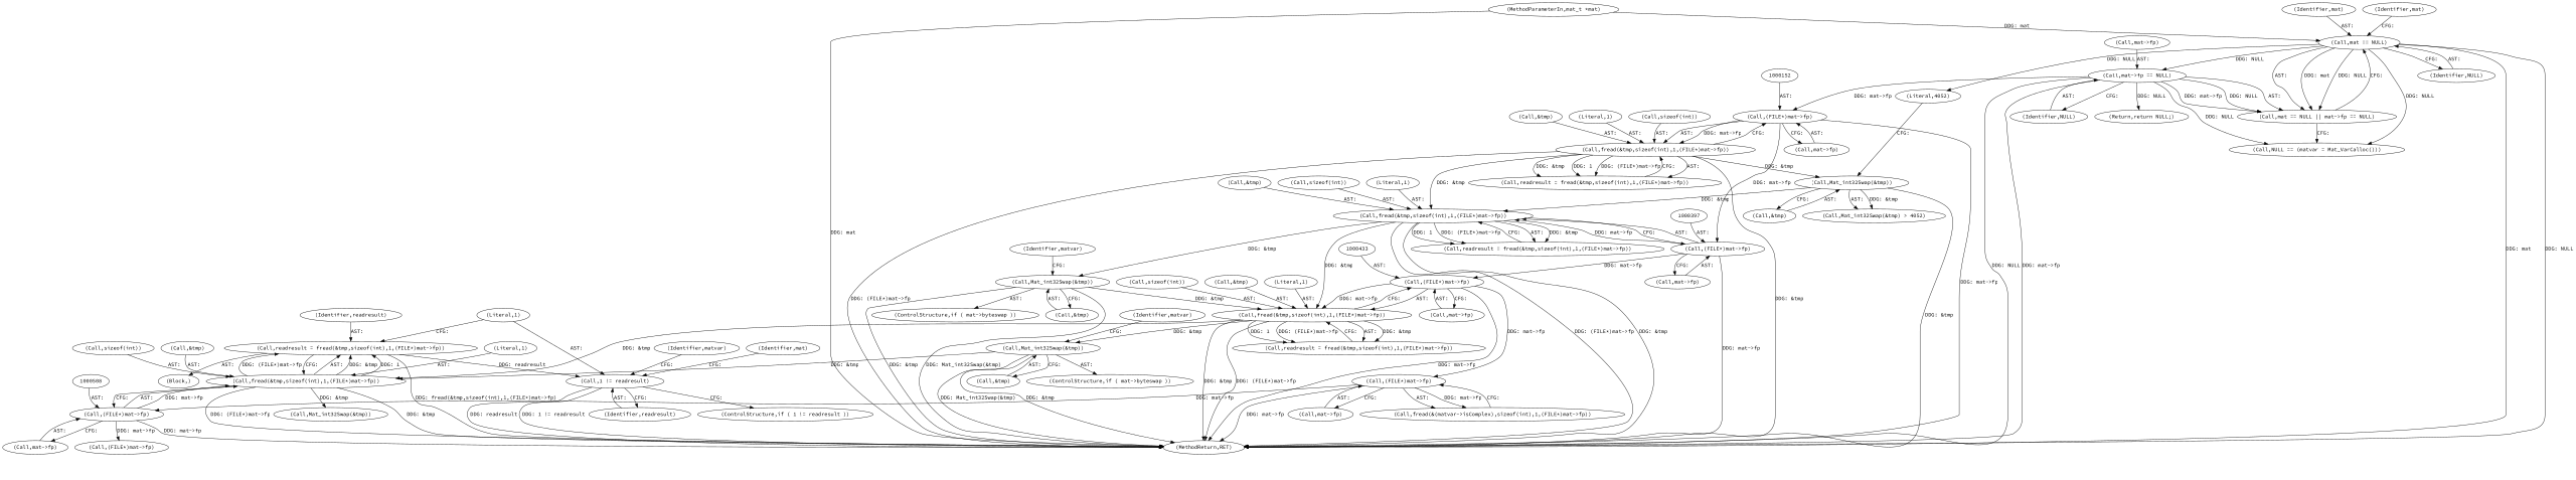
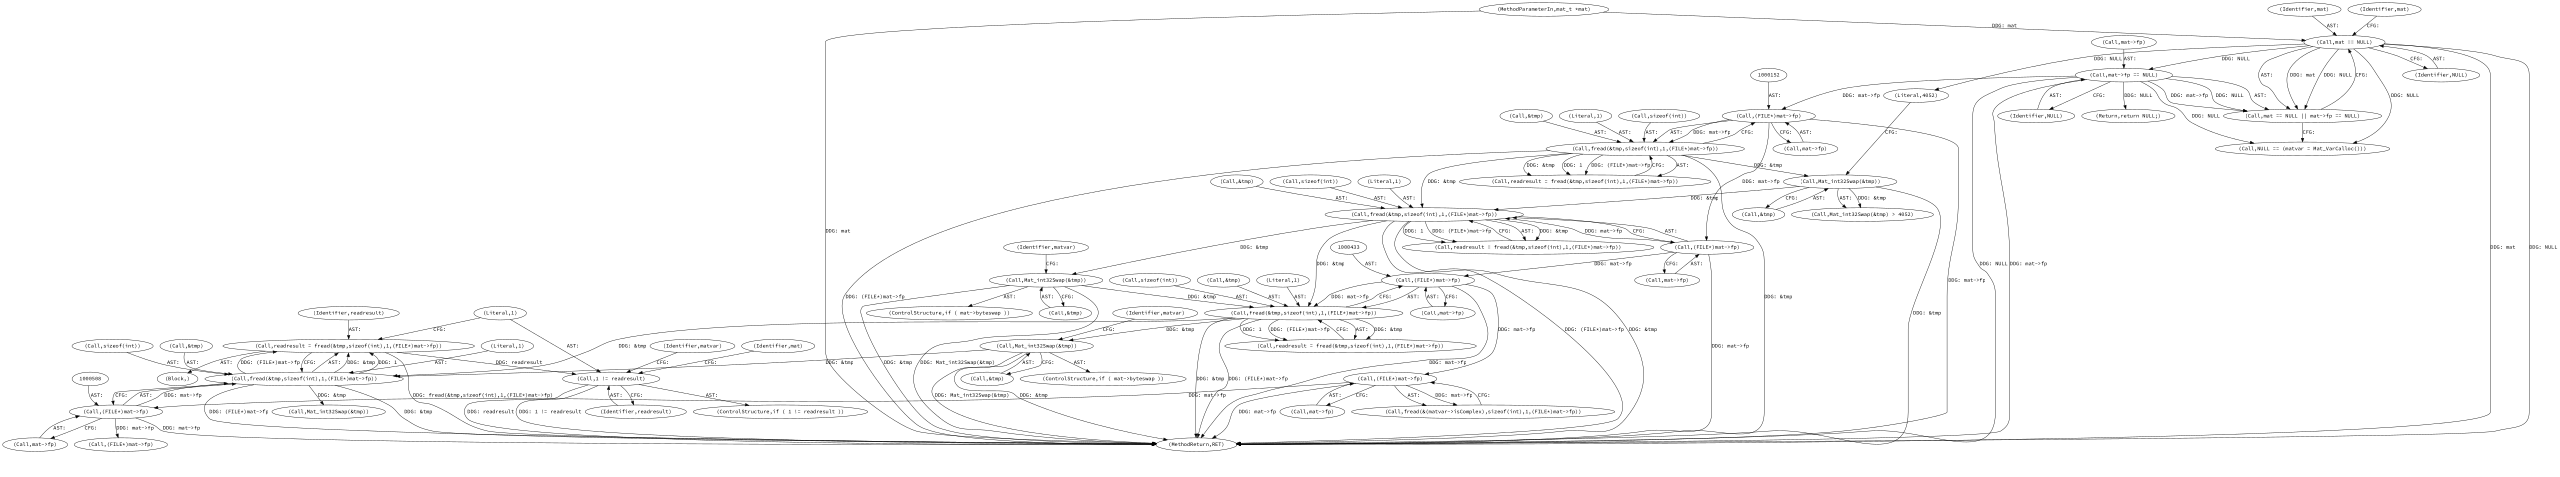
  digraph {
    fontname="Source Code Pro"
    node [fontname="Source Code Pro"]
    edge [fontname="Source Code Pro"]
    n1 [label="(Call,readresult = fread(&tmp,sizeof(int),1,(FILE*)mat->fp))"]
    n2 [label="(Call,fread(&tmp,sizeof(int),1,(FILE*)mat->fp))"]
    n3 [label="(Call,1 != readresult)"]
    n4 [label="(MethodReturn,RET)"]
    n5 [label="(Block,)"]
    n6 [label="(Call,(FILE*)mat->fp)"]
    n7 [label="(Call,Mat_int32Swap(&tmp))"]
    n8 [label="(ControlStructure,if ( 1 != readresult ))"]
    n9 [label="(Identifier,readresult)"]
    n10 [label="(Call,(FILE*)mat->fp)"]
    n11 [label="(Call,mat->fp)"]
    n12 [label="(Call,Mat_int32Swap(&tmp))"]
    n13 [label="(ControlStructure,if ( mat->byteswap ))"]
    n14 [label="(Call,&tmp)"]
    n15 [label="(Call,fread(&tmp,sizeof(int),1,(FILE*)mat->fp))"]
    n16 [label="(Call,(FILE*)mat->fp)"]
    n17 [label="(Call,readresult = fread(&tmp,sizeof(int),1,(FILE*)mat->fp))"]
    n18 [label="(Call,(FILE*)mat->fp)"]
    n19 [label="(Call,mat->fp)"]
    n20 [label="(Call,Mat_int32Swap(&tmp))"]
    n21 [label="(ControlStructure,if ( mat->byteswap ))"]
    n22 [label="(Call,&tmp)"]
    n23 [label="(Call,fread(&tmp,sizeof(int),1,(FILE*)mat->fp))"]
    n24 [label="(Call,(FILE*)mat->fp)"]
    n25 [label="(Call,readresult = fread(&tmp,sizeof(int),1,(FILE*)mat->fp))"]
    n26 [label="(Call,mat->fp)"]
    n27 [label="(Call,Mat_int32Swap(&tmp))"]
    n28 [label="(Call,&tmp)"]
    n29 [label="(Call,Mat_int32Swap(&tmp) > 4052)"]
    n30 [label="(Call,fread(&tmp,sizeof(int),1,(FILE*)mat->fp))"]
    n31 [label="(Call,(FILE*)mat->fp)"]
    n32 [label="(Call,readresult = fread(&tmp,sizeof(int),1,(FILE*)mat->fp))"]
    n33 [label="(Call,mat->fp)"]
    n34 [label="(Call,mat->fp == NULL)"]
    n35 [label="(Identifier,NULL)"]
    n36 [label="(Return,return NULL;)"]
    n37 [label="(Call,mat == NULL || mat->fp == NULL)"]
    n38 [label="(Call,NULL == (matvar = Mat_VarCalloc()))"]
    n39 [label="(Call,mat == NULL)"]
    n40 [label="(Identifier,NULL)"]
    n41 [label="(Literal,4052)"]
    n42 [label="(MethodParameterIn,mat_t *mat)"]
    n43 [label="(Call,mat->fp)"]
    n44 [label="(Call,fread(&(matvar->isComplex),sizeof(int),1,(FILE*)mat->fp))"]
    n45 [label="(Call,sizeof(int))"]
    n46 [label="(Call,sizeof(int))"]
    n47 [label="(Call,&tmp)"]
    n48 [label="(Literal,1)"]
    n49 [label="(Literal,1)"]
    n50 [label="(Identifier,readresult)"]
    n51 [label="(Call,sizeof(int))"]
    n52 [label="(Identifier,matvar)"]
    n53 [label="(Literal,1)"]
    n54 [label="(Identifier,mat)"]
    n55 [label="(Call,&tmp)"]
    n56 [label="(Call,&tmp)"]
    n57 [label="(Call,sizeof(int))"]
    n58 [label="(Call,mat->fp)"]
    n59 [label="(Literal,1)"]
    n60 [label="(Literal,1)"]
    n61 [label="(Identifier,mat)"]
    n62 [label="(Identifier,mat)"]
    n63 [label="(Identifier,matvar)"]
    n64 [label="(Call,&tmp)"]
    n65 [label="(Identifier,matvar)"]
    1000152
-   1000397
    1000433
    1000508
    n1 -> n2 [label="CFG: "]
    n1 -> n3 [label="DDG: readresult"]
    n1 -> n4 [label="DDG: fread(&tmp,sizeof(int),1,(FILE*)mat->fp)"]
    n1 -> n5 [label="AST: "]
    n2 -> n1 [label="AST: "]
    n2 -> n1 [label="DDG: &tmp"]
    n2 -> n1 [label="DDG: 1"]
    n2 -> n1 [label="DDG: (FILE*)mat->fp"]
    n2 -> n4 [label="DDG: (FILE*)mat->fp"]
    n2 -> n4 [label="DDG: &tmp"]
    n2 -> n6 [label="CFG: "]
    n2 -> n7 [label="DDG: &tmp"]
    n3 -> n4 [label="DDG: 1 != readresult"]
    n3 -> n4 [label="DDG: readresult"]
-   n3 -> n8 [label="CFG: "]
+   n3 -> n8 [label="AST: "]
    n3 -> n9 [label="CFG: "]
    n6 -> n2 [label="AST: "]
    n6 -> n2 [label="DDG: mat->fp"]
    n6 -> n4 [label="DDG: mat->fp"]
    n6 -> n10 [label="DDG: mat->fp"]
    n6 -> n11 [label="CFG: "]
    n9 -> n3 [label="AST: "]
    n11 -> n6 [label="AST: "]
    n12 -> n2 [label="DDG: &tmp"]
    n12 -> n4 [label="DDG: &tmp"]
    n12 -> n4 [label="DDG: Mat_int32Swap(&tmp)"]
    n12 -> n13 [label="AST: "]
    n12 -> n14 [label="CFG: "]
    n14 -> n12 [label="AST: "]
    n15 -> n2 [label="DDG: &tmp"]
    n15 -> n4 [label="DDG: &tmp"]
    n15 -> n4 [label="DDG: (FILE*)mat->fp"]
    n15 -> n12 [label="DDG: &tmp"]
    n15 -> n16 [label="CFG: "]
    n15 -> n17 [label="AST: "]
    n15 -> n17 [label="DDG: &tmp"]
    n15 -> n17 [label="DDG: 1"]
    n15 -> n17 [label="DDG: (FILE*)mat->fp"]
    n16 -> n4 [label="DDG: mat->fp"]
    n16 -> n15 [label="AST: "]
    n16 -> n15 [label="DDG: mat->fp"]
    n16 -> n18 [label="DDG: mat->fp"]
    n16 -> n19 [label="CFG: "]
    n17 -> n15 [label="CFG: "]
    n18 -> n4 [label="DDG: mat->fp"]
    n18 -> n6 [label="DDG: mat->fp"]
    n18 -> n43 [label="CFG: "]
    n18 -> n44 [label="AST: "]
    n18 -> n44 [label="DDG: mat->fp"]
    n19 -> n16 [label="AST: "]
    n20 -> n4 [label="DDG: Mat_int32Swap(&tmp)"]
    n20 -> n4 [label="DDG: &tmp"]
    n20 -> n15 [label="DDG: &tmp"]
    n20 -> n21 [label="AST: "]
    n20 -> n22 [label="CFG: "]
    n22 -> n20 [label="AST: "]
    n23 -> n4 [label="DDG: (FILE*)mat->fp"]
    n23 -> n4 [label="DDG: &tmp"]
    n23 -> n15 [label="DDG: &tmp"]
    n23 -> n20 [label="DDG: &tmp"]
    n23 -> n24 [label="CFG: "]
    n23 -> n25 [label="AST: "]
    n23 -> n25 [label="DDG: &tmp"]
    n23 -> n25 [label="DDG: 1"]
    n23 -> n25 [label="DDG: (FILE*)mat->fp"]
    n24 -> n4 [label="DDG: mat->fp"]
    n24 -> n16 [label="DDG: mat->fp"]
    n24 -> n23 [label="AST: "]
    n24 -> n23 [label="DDG: mat->fp"]
    n24 -> n26 [label="CFG: "]
    n25 -> n23 [label="CFG: "]
    n26 -> n24 [label="AST: "]
    n27 -> n4 [label="DDG: &tmp"]
    n27 -> n23 [label="DDG: &tmp"]
    n27 -> n28 [label="CFG: "]
    n27 -> n29 [label="AST: "]
    n27 -> n29 [label="DDG: &tmp"]
    n28 -> n27 [label="AST: "]
    n30 -> n4 [label="DDG: (FILE*)mat->fp"]
    n30 -> n4 [label="DDG: &tmp"]
    n30 -> n23 [label="DDG: &tmp"]
    n30 -> n27 [label="DDG: &tmp"]
    n30 -> n31 [label="CFG: "]
    n30 -> n32 [label="AST: "]
    n30 -> n32 [label="DDG: &tmp"]
    n30 -> n32 [label="DDG: 1"]
    n30 -> n32 [label="DDG: (FILE*)mat->fp"]
    n31 -> n4 [label="DDG: mat->fp"]
    n31 -> n24 [label="DDG: mat->fp"]
    n31 -> n30 [label="AST: "]
    n31 -> n30 [label="DDG: mat->fp"]
    n31 -> n33 [label="CFG: "]
    n32 -> n30 [label="CFG: "]
    n33 -> n31 [label="AST: "]
    n34 -> n4 [label="DDG: mat->fp"]
    n34 -> n4 [label="DDG: NULL"]
    n34 -> n31 [label="DDG: mat->fp"]
    n34 -> n35 [label="CFG: "]
    n34 -> n36 [label="DDG: NULL"]
    n34 -> n37 [label="AST: "]
    n34 -> n37 [label="DDG: mat->fp"]
    n34 -> n37 [label="DDG: NULL"]
    n34 -> n38 [label="DDG: NULL"]
    n35 -> n34 [label="AST: "]
    n37 -> n38 [label="CFG: "]
    n37 -> n39 [label="CFG: "]
    n39 -> n4 [label="DDG: NULL"]
    n39 -> n4 [label="DDG: mat"]
    n39 -> n34 [label="DDG: NULL"]
    n39 -> n37 [label="AST: "]
    n39 -> n37 [label="DDG: mat"]
    n39 -> n37 [label="DDG: NULL"]
    n39 -> n38 [label="DDG: NULL"]
    n39 -> n40 [label="CFG: "]
    n39 -> n41 [label="DDG: NULL"]
    n40 -> n39 [label="AST: "]
    n41 -> n27 [label="CFG: "]
    n42 -> n4 [label="DDG: mat"]
    n42 -> n39 [label="DDG: mat"]
    n43 -> n18 [label="AST: "]
    n44 -> n18 [label="CFG: "]
    n45 -> n15 [label="AST: "]
    n46 -> n30 [label="AST: "]
    n47 -> n30 [label="AST: "]
    n48 -> n30 [label="AST: "]
    n49 -> n2 [label="AST: "]
    n50 -> n1 [label="AST: "]
    n51 -> n2 [label="AST: "]
    n52 -> n3 [label="CFG: "]
    n53 -> n23 [label="AST: "]
    n54 -> n3 [label="CFG: "]
    n55 -> n23 [label="AST: "]
    n56 -> n15 [label="AST: "]
    n57 -> n23 [label="AST: "]
    n58 -> n34 [label="AST: "]
    n59 -> n15 [label="AST: "]
    n60 -> n1 [label="CFG: "]
    n60 -> n3 [label="AST: "]
    n61 -> n39 [label="AST: "]
    n62 -> n39 [label="CFG: "]
    n63 -> n20 [label="CFG: "]
    n64 -> n2 [label="AST: "]
    n65 -> n12 [label="CFG: "]
    1000152 -> n31 [label="AST: "]
-   1000397 -> n24 [label="AST: "]
    1000433 -> n16 [label="AST: "]
    1000508 -> n6 [label="AST: "]
  }
